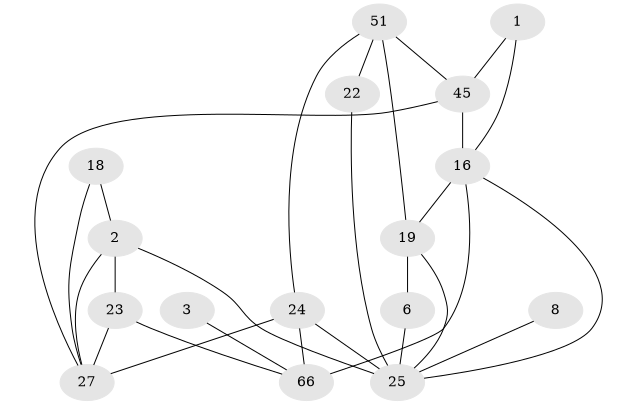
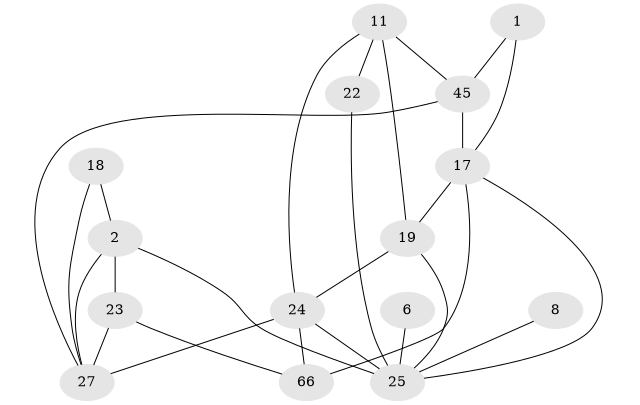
  graph {
    node [color=gray90 style=filled]
    edge [weight=1.0]
    n1 [label=45]
    1
-   16
+   16 [label=17]
    27
    25
    n6 [label=66]
    19
    24
    2
    23
-   3
    6
    8
-   11 [label=51]
+   11
    22
    18
    n1 -- 16 [weight=2.0]
    n1 -- 27
    1 -- n1
    1 -- 16 [weight=2.0]
    16 -- 25
    16 -- n6 [weight=3.0]
    16 -- 19
    19 -- 25
-   19 -- 6
+   19 -- 24
    24 -- 27
    24 -- 25
    24 -- n6
    2 -- 27
    2 -- 25 [weight=2.0]
    2 -- 23 [weight=2.0]
    23 -- 27 [weight=2.0]
    23 -- n6
-   3 -- n6
    6 -- 25
    8 -- 25
    11 -- n1
    11 -- 19
    11 -- 24
    11 -- 22
    22 -- 25
    18 -- 27
    18 -- 2
  }
